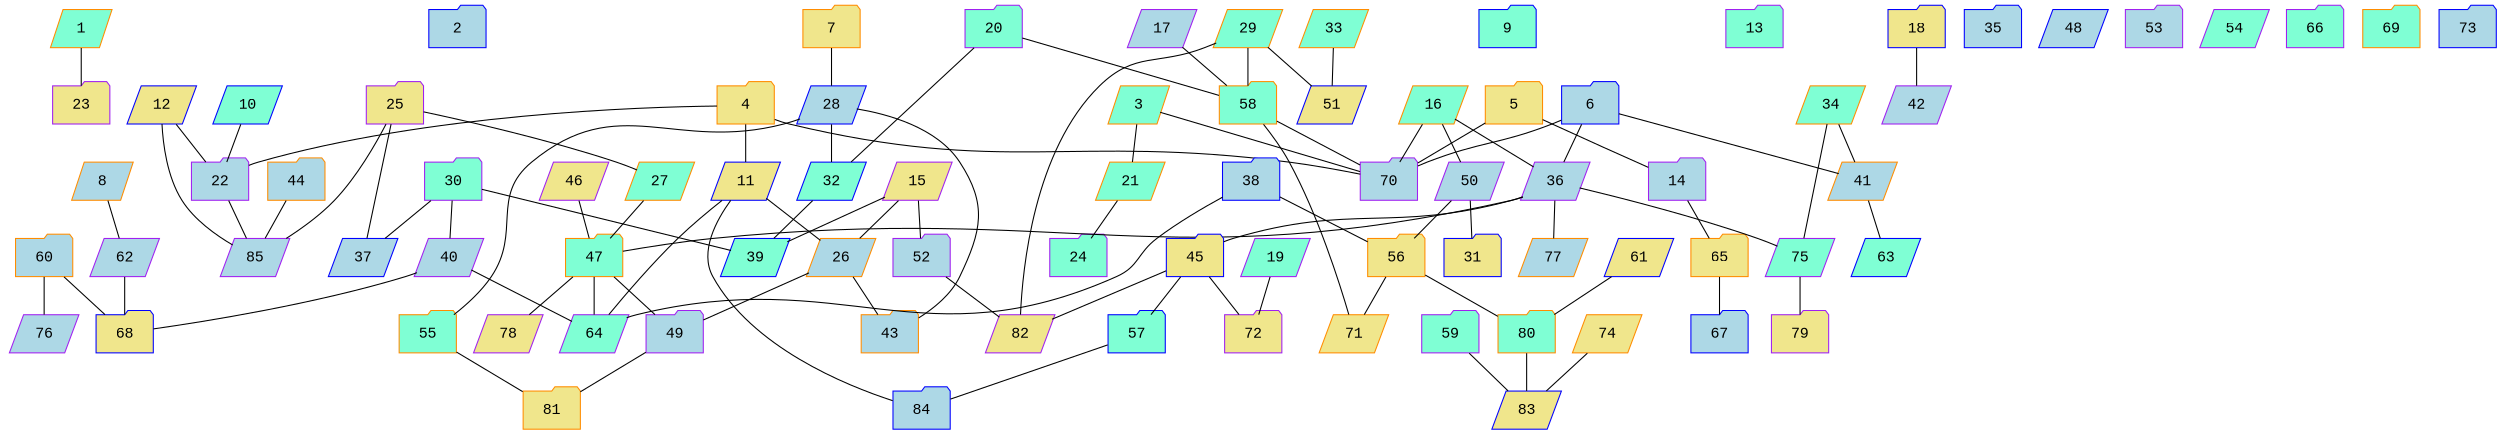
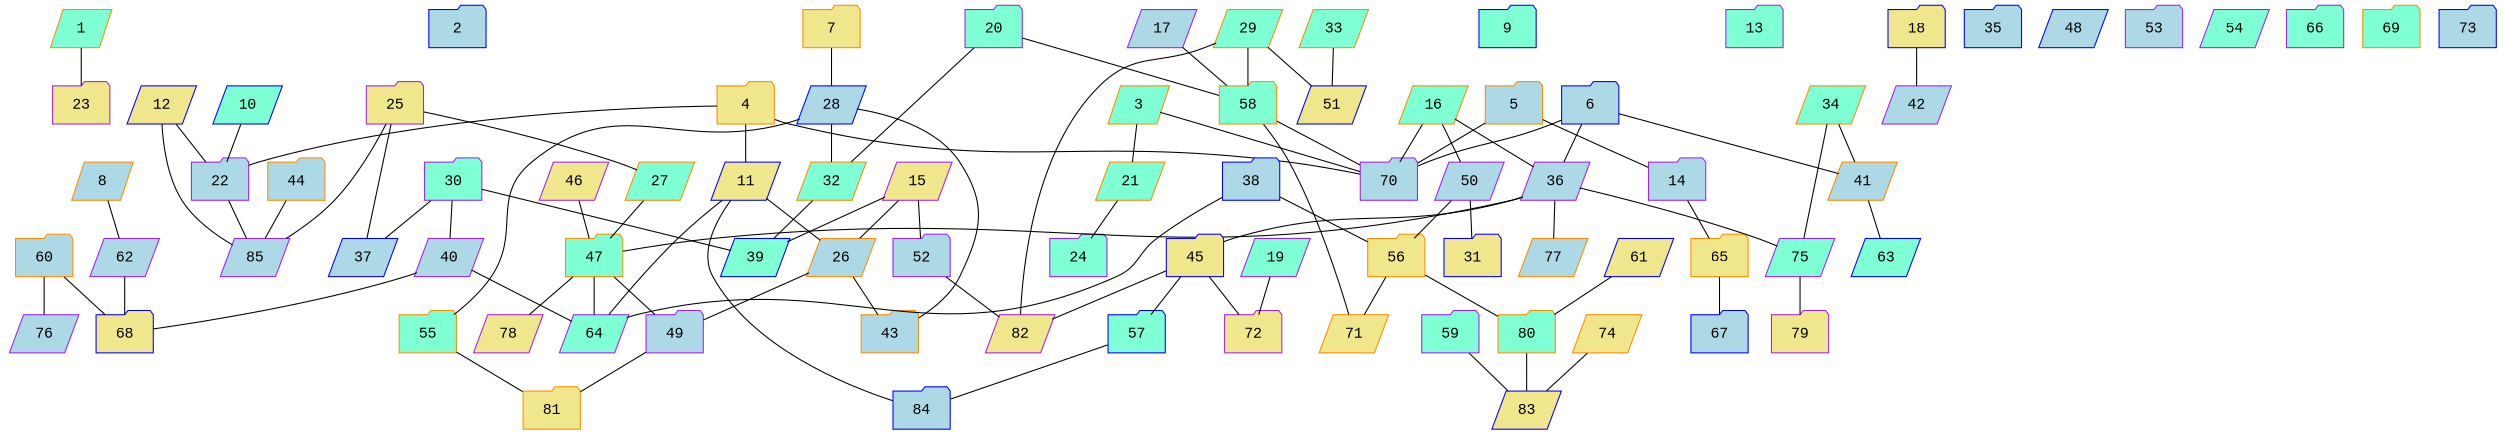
  graph {
    fontname="Liberation Mono"
    node [color=purple fillcolor=lightblue fontname="Liberation Mono" shape=folder style=filled]
    edge [fontname="Liberation Mono"]
    1 [color=darkorange fillcolor=aquamarine shape=parallelogram]
    23 [fillcolor=khaki]
    2 [color=blue]
    3 [color=darkorange fillcolor=aquamarine shape=parallelogram]
    21 [color=darkorange fillcolor=aquamarine shape=parallelogram]
    70
    24 [fillcolor=aquamarine]
    4 [color=darkorange fillcolor=khaki]
    11 [color=blue fillcolor=khaki shape=parallelogram]
    22
    26 [color=darkorange shape=parallelogram]
    64 [fillcolor=aquamarine shape=parallelogram]
    84 [color=blue]
    85 [shape=parallelogram]
-   5 [color=darkorange fillcolor=khaki]
+   5 [color=darkorange]
    14
    65 [color=darkorange fillcolor=khaki]
    6 [color=blue]
    36 [shape=parallelogram]
    41 [color=darkorange shape=parallelogram]
    47 [color=darkorange fillcolor=aquamarine]
    75 [fillcolor=aquamarine shape=parallelogram]
    45 [color=blue fillcolor=khaki]
    77 [color=darkorange shape=parallelogram]
    63 [color=blue fillcolor=aquamarine shape=parallelogram]
    7 [color=darkorange fillcolor=khaki]
    28 [color=blue shape=parallelogram]
-   32 [color=blue fillcolor=aquamarine shape=parallelogram]
+   32 [color=darkorange fillcolor=aquamarine shape=parallelogram]
    43 [color=darkorange]
    55 [color=darkorange fillcolor=aquamarine]
    8 [color=darkorange shape=parallelogram]
    62 [shape=parallelogram]
    68 [color=blue fillcolor=khaki]
    9 [color=blue fillcolor=aquamarine]
    10 [color=blue fillcolor=aquamarine shape=parallelogram]
    49
    12 [color=blue fillcolor=khaki shape=parallelogram]
    13 [fillcolor=aquamarine]
    67 [color=blue]
    15 [fillcolor=khaki shape=parallelogram]
    39 [color=blue fillcolor=aquamarine shape=parallelogram]
    52
    17 [shape=parallelogram]
    58 [color=darkorange fillcolor=aquamarine]
    16 [color=darkorange fillcolor=aquamarine shape=parallelogram]
    50 [shape=parallelogram]
    31 [color=blue fillcolor=khaki]
    56 [color=darkorange fillcolor=khaki]
    71 [color=darkorange fillcolor=khaki shape=parallelogram]
    18 [color=blue fillcolor=khaki]
    42 [shape=parallelogram]
    19 [fillcolor=aquamarine shape=parallelogram]
    72 [fillcolor=khaki]
    20 [fillcolor=aquamarine]
    25 [fillcolor=khaki]
    27 [color=darkorange fillcolor=aquamarine shape=parallelogram]
    37 [color=blue shape=parallelogram]
    81 [color=darkorange fillcolor=khaki]
    78 [fillcolor=khaki shape=parallelogram]
    29 [color=darkorange fillcolor=aquamarine shape=parallelogram]
    51 [color=blue fillcolor=khaki shape=parallelogram]
    82 [fillcolor=khaki shape=parallelogram]
    30 [fillcolor=aquamarine]
    40 [shape=parallelogram]
    33 [color=darkorange fillcolor=aquamarine shape=parallelogram]
    34 [color=darkorange fillcolor=aquamarine shape=parallelogram]
    79 [fillcolor=khaki]
    35 [color=blue]
    57 [color=blue fillcolor=aquamarine]
    38 [color=blue]
    80 [color=darkorange fillcolor=aquamarine]
    44 [color=darkorange]
    46 [fillcolor=khaki shape=parallelogram]
    48 [color=blue shape=parallelogram]
    53
    54 [fillcolor=aquamarine shape=parallelogram]
    83 [color=blue fillcolor=khaki shape=parallelogram]
    59 [fillcolor=aquamarine]
    60 [color=darkorange]
    76 [shape=parallelogram]
    61 [color=blue fillcolor=khaki shape=parallelogram]
    66 [fillcolor=aquamarine]
    69 [color=darkorange fillcolor=aquamarine]
    73 [color=blue]
    74 [color=darkorange fillcolor=khaki shape=parallelogram]
    1 -- 23
    3 -- 21
    3 -- 70
    21 -- 24
    4 -- 70
    4 -- 11
    4 -- 22
    11 -- 26
    11 -- 64
    11 -- 84
    22 -- 85
    26 -- 43
    26 -- 49
    5 -- 70
    5 -- 14
    14 -- 65
    65 -- 67
    6 -- 70
    6 -- 36
    6 -- 41
    36 -- 47
    36 -- 75
    36 -- 45
    36 -- 77
    41 -- 63
    47 -- 64
    47 -- 49
    47 -- 78
    75 -- 79
    45 -- 72
    45 -- 82
    45 -- 57
    7 -- 28
    28 -- 32
    28 -- 43
    28 -- 55
    32 -- 39
    55 -- 81
    8 -- 62
    62 -- 68
    10 -- 22
    49 -- 81
    12 -- 22
    12 -- 85
    15 -- 26
    15 -- 39
    15 -- 52
    52 -- 82
    17 -- 58
    58 -- 70
    58 -- 71
    16 -- 70
    16 -- 36
    16 -- 50
    50 -- 31
    50 -- 56
    56 -- 71
    56 -- 80
    18 -- 42
    19 -- 72
    20 -- 32
    20 -- 58
    25 -- 85
    25 -- 27
    25 -- 37
    27 -- 47
    29 -- 58
    29 -- 51
    29 -- 82
    30 -- 39
    30 -- 37
    30 -- 40
    40 -- 64
    40 -- 68
    33 -- 51
    34 -- 41
    34 -- 75
    57 -- 84
    38 -- 64
    38 -- 56
    80 -- 83
    44 -- 85
    46 -- 47
    59 -- 83
    60 -- 68
    60 -- 76
    61 -- 80
    74 -- 83
  }
